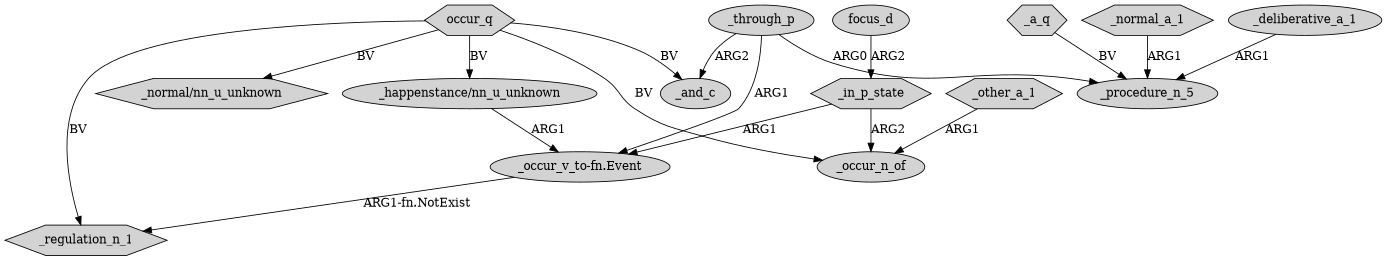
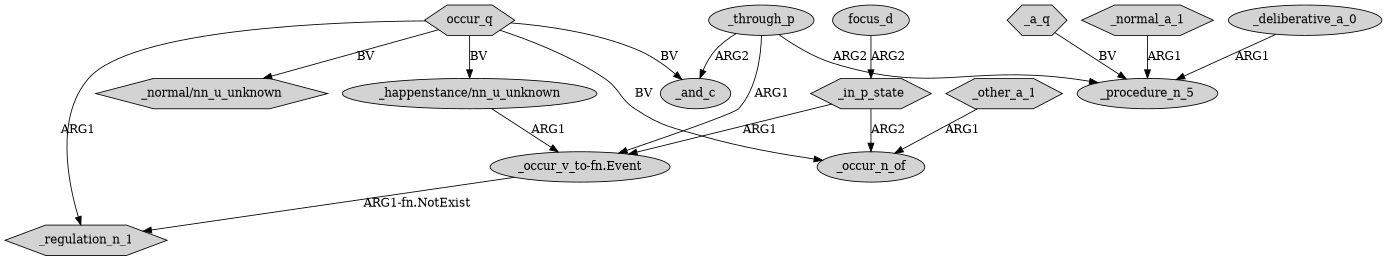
  digraph {
    node [shape=ellipse style=filled]
    n1 [label=occur_q shape=hexagon]
    "_happenstance/nn_u_unknown"
    n3 [label=_occur_n_of]
    n4 [label="_normal/nn_u_unknown" shape=hexagon]
    _regulation_n_1 [shape=hexagon]
    _and_c
    "_occur_v_to-fn.Event"
    _a_q [shape=hexagon]
    n9 [label=_procedure_n_5]
    _through_p
    _other_a_1 [shape=hexagon]
    _in_p_state [shape=hexagon]
    focus_d
    _normal_a_1 [shape=hexagon]
-   _deliberative_a_1
+   _deliberative_a_1 [label=_deliberative_a_0]
    n1 -> "_happenstance/nn_u_unknown" [label=BV]
    n1 -> n3 [label=BV]
    n1 -> n4 [label=BV]
-   n1 -> _regulation_n_1 [label=BV]
+   n1 -> _regulation_n_1 [label=ARG1]
    n1 -> _and_c [label=BV]
    "_happenstance/nn_u_unknown" -> "_occur_v_to-fn.Event" [label=ARG1]
    "_occur_v_to-fn.Event" -> _regulation_n_1 [label="ARG1-fn.NotExist"]
    _a_q -> n9 [label=BV]
    _through_p -> _and_c [label=ARG2]
    _through_p -> "_occur_v_to-fn.Event" [label=ARG1]
-   _through_p -> n9 [label=ARG0]
+   _through_p -> n9 [label=ARG2]
    _other_a_1 -> n3 [label=ARG1]
    _in_p_state -> n3 [label=ARG2]
    _in_p_state -> "_occur_v_to-fn.Event" [label=ARG1]
    focus_d -> _in_p_state [label=ARG2]
    _normal_a_1 -> n9 [label=ARG1]
    _deliberative_a_1 -> n9 [label=ARG1]
  }
